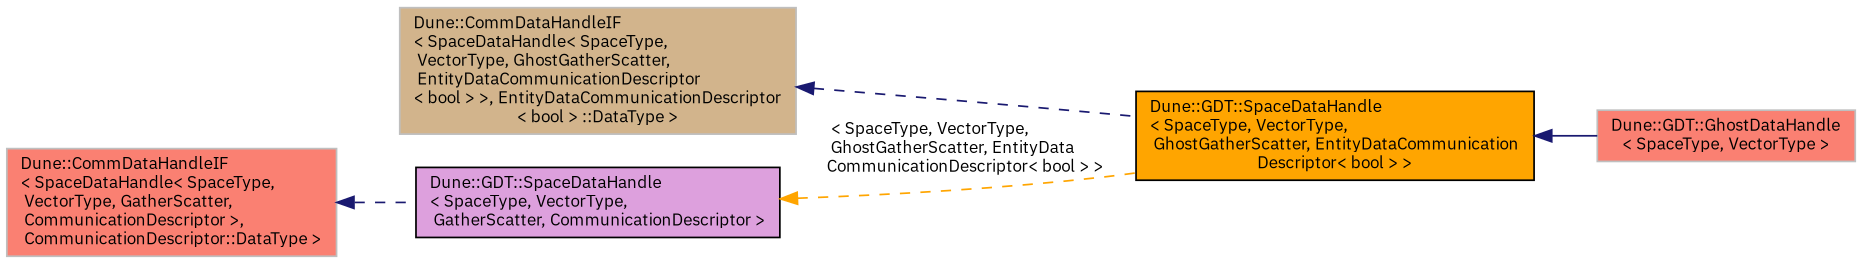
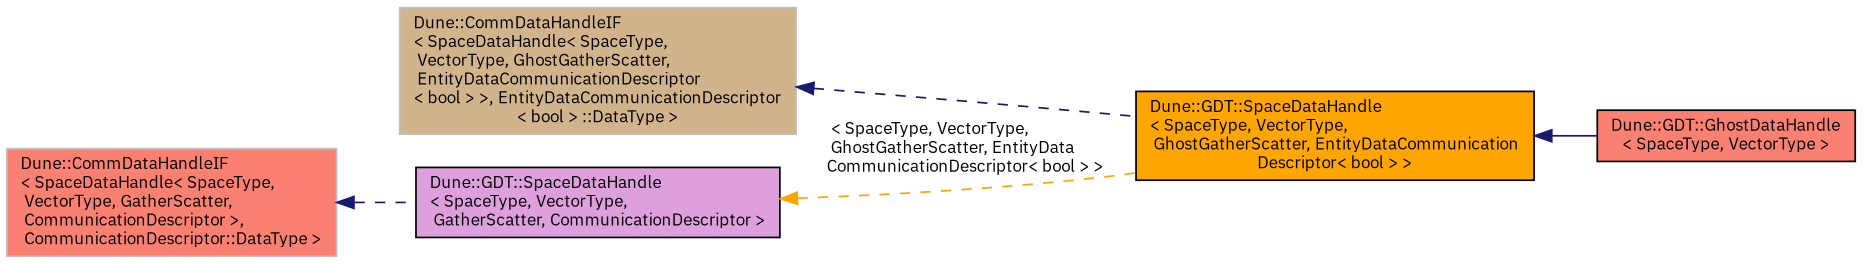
  digraph {
    rankdir=LR
    fontname="IBM Plex Sans"
    node [color=black fillcolor=salmon fontname="IBM Plex Sans" fontsize=10 shape=record style=filled]
    edge [color=midnightblue dir=back fontname="IBM Plex Sans" fontsize=10 labelfontname=Helvetica labelfontsize=10 style=dashed]
-   n1 [color=grey75 fontcolor=black height=0.2 label="Dune::GDT::GhostDataHandle\l\< SpaceType, VectorType \>" width=0.4]
+   n1 [fontcolor=black height=0.2 label="Dune::GDT::GhostDataHandle\l\< SpaceType, VectorType \>" width=0.4]
    n2 [fillcolor=orange height=0.2 label="Dune::GDT::SpaceDataHandle\l\< SpaceType, VectorType,\l GhostGatherScatter, EntityDataCommunication\lDescriptor\< bool \> \>" width=0.4]
    n3 [color=grey75 fillcolor=tan height=0.2 label="Dune::CommDataHandleIF\l\< SpaceDataHandle\< SpaceType,\l VectorType, GhostGatherScatter,\l EntityDataCommunicationDescriptor\l\< bool \> \>, EntityDataCommunicationDescriptor\l\< bool \> ::DataType \>" width=0.4]
    n4 [fillcolor=plum height=0.2 label="Dune::GDT::SpaceDataHandle\l\< SpaceType, VectorType,\l GatherScatter, CommunicationDescriptor \>" width=0.4]
    n5 [color=grey75 height=0.2 label="Dune::CommDataHandleIF\l\< SpaceDataHandle\< SpaceType,\l VectorType, GatherScatter,\l CommunicationDescriptor \>,\l CommunicationDescriptor::DataType \>" width=0.4]
    n2 -> n1 [style=solid]
    n3 -> n2
    n4 -> n2 [color=orange label=" \< SpaceType, VectorType,\l GhostGatherScatter, EntityData\lCommunicationDescriptor\< bool \> \>"]
    n5 -> n4
  }
